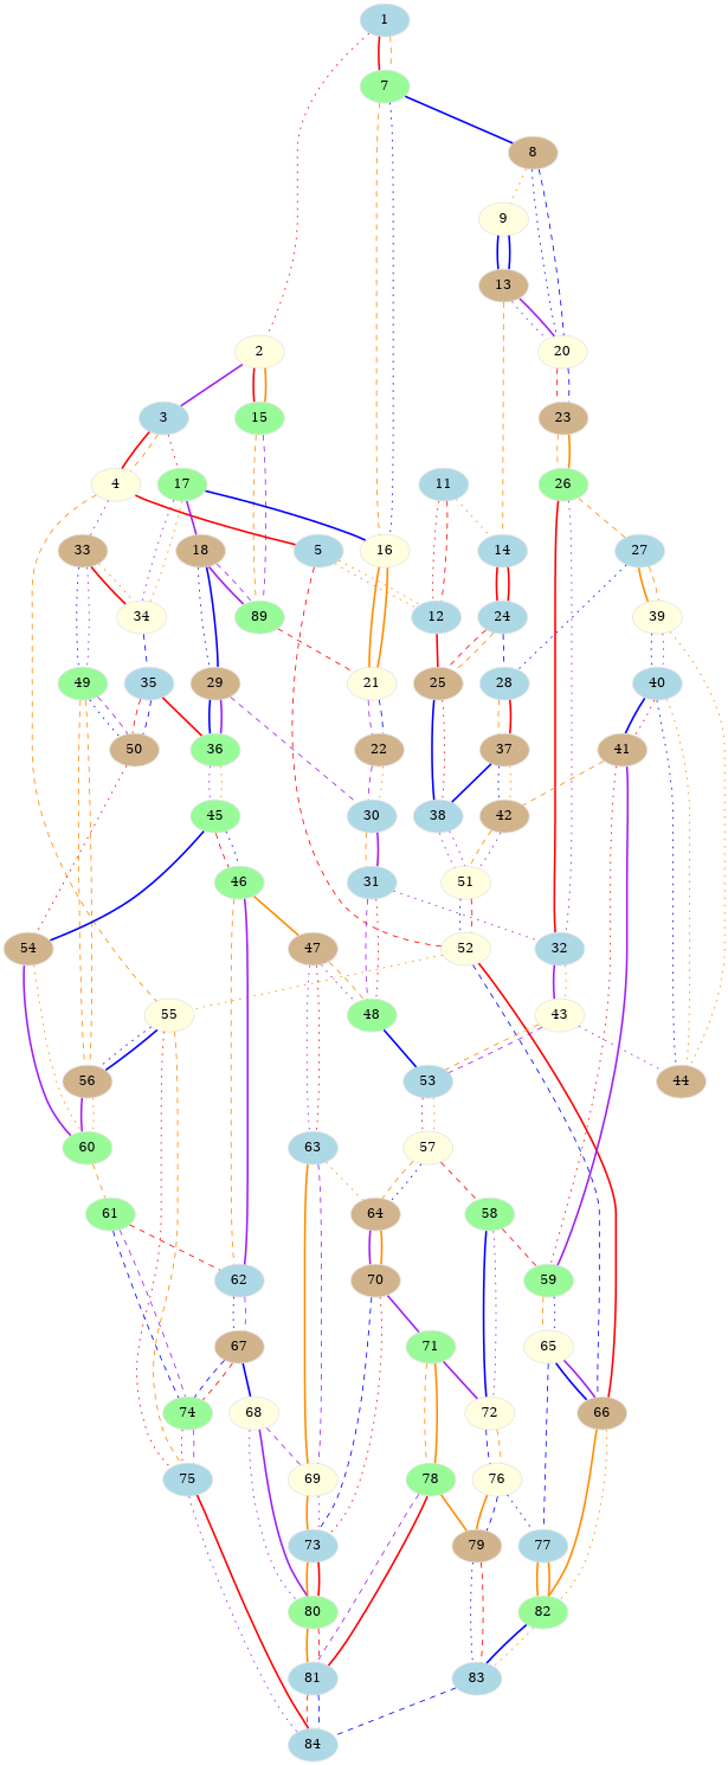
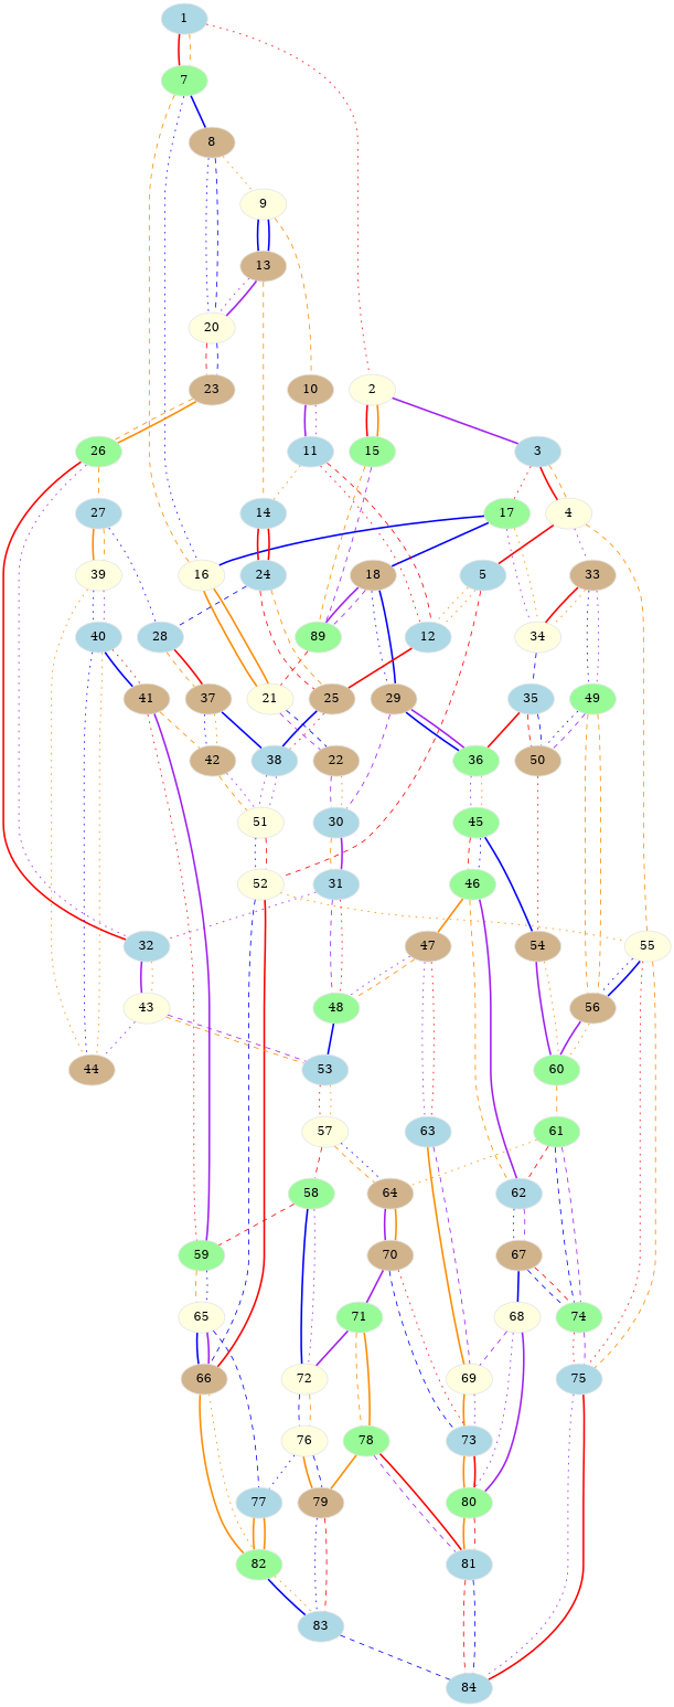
  graph {
    node [color=gray90 fillcolor=lightblue style=filled]
    edge [color=darkorange style=dashed]
    2 [fillcolor=lightyellow]
    1
    7 [fillcolor=palegreen]
    3
    15 [fillcolor=palegreen]
    8 [fillcolor=tan]
    16 [fillcolor=lightyellow]
    4 [fillcolor=lightyellow]
    17 [fillcolor=palegreen]
    n10 [fillcolor=palegreen label=89]
    5
    33 [fillcolor=tan]
    55 [fillcolor=lightyellow]
    18 [fillcolor=tan]
    34 [fillcolor=lightyellow]
    12
    52 [fillcolor=lightyellow]
    49 [fillcolor=palegreen]
    56 [fillcolor=tan]
    75
    25 [fillcolor=tan]
    66 [fillcolor=tan]
+   10 [fillcolor=tan]
    11
    9 [fillcolor=lightyellow]
    20 [fillcolor=lightyellow]
    21 [fillcolor=lightyellow]
    13 [fillcolor=tan]
    23 [fillcolor=tan]
    14
    24
    38
    28
    22 [fillcolor=tan]
    29 [fillcolor=tan]
    35
    30
    36 [fillcolor=palegreen]
    26 [fillcolor=palegreen]
    31
    27
    32
    37 [fillcolor=tan]
    51 [fillcolor=lightyellow]
    39 [fillcolor=lightyellow]
    43 [fillcolor=lightyellow]
    40
    44 [fillcolor=tan]
    42 [fillcolor=tan]
    45 [fillcolor=palegreen]
    48 [fillcolor=palegreen]
    53
    50 [fillcolor=tan]
    54 [fillcolor=tan]
    46 [fillcolor=palegreen]
    41 [fillcolor=tan]
    59 [fillcolor=palegreen]
    65 [fillcolor=lightyellow]
    57 [fillcolor=lightyellow]
    47 [fillcolor=tan]
    62
    60 [fillcolor=palegreen]
    63
    67 [fillcolor=tan]
    64 [fillcolor=tan]
    69 [fillcolor=lightyellow]
    82 [fillcolor=palegreen]
    58 [fillcolor=palegreen]
    61 [fillcolor=palegreen]
    84
    72 [fillcolor=lightyellow]
    70 [fillcolor=tan]
    76 [fillcolor=lightyellow]
    77
    74 [fillcolor=palegreen]
    68 [fillcolor=lightyellow]
    73
    71 [fillcolor=palegreen]
    83
    80 [fillcolor=palegreen]
    81
    78 [fillcolor=palegreen]
    79 [fillcolor=tan]
    2 -- 3 [color=purple style=bold]
    2 -- 15 [color=red style=bold]
    2 -- 15 [style=bold]
    1 -- 2 [color=red style=dotted]
    1 -- 7 [color=red style=bold]
    1 -- 7
    7 -- 8 [color=blue style=bold]
    7 -- 16
    7 -- 16 [color=blue style=dotted]
    3 -- 4 [color=red style=bold]
    3 -- 4
    3 -- 17 [color=red style=dotted]
    15 -- n10
    15 -- n10 [color=purple]
    8 -- 9 [style=dotted]
    8 -- 20 [color=blue style=dotted]
    8 -- 20 [color=blue]
    16 -- 21 [style=bold]
    16 -- 21 [style=bold]
    4 -- 5 [color=red style=bold]
    4 -- 33 [color=purple style=dotted]
    4 -- 55
    17 -- 16 [color=blue style=bold]
-   17 -- 18 [color=purple style=bold]
+   17 -- 18 [color=blue style=bold]
    17 -- 34 [color=purple style=dotted]
    17 -- 34 [style=dotted]
    n10 -- 21 [color=red]
    5 -- 12 [style=dotted]
    5 -- 12 [style=dotted]
    5 -- 52 [color=red]
    33 -- 34 [color=red style=bold]
    33 -- 34 [style=dotted]
    33 -- 49 [color=blue style=dotted]
    33 -- 49 [color=purple style=dotted]
    55 -- 56 [color=blue style=dotted]
    55 -- 56 [color=blue style=bold]
    55 -- 75 [color=red style=dotted]
    55 -- 75
    18 -- n10 [color=purple style=bold]
    18 -- n10 [color=purple]
    18 -- 29 [color=blue style=dotted]
    18 -- 29 [color=blue style=bold]
    34 -- 35 [color=blue]
    12 -- 25 [color=red style=bold]
    52 -- 55 [style=dotted]
    52 -- 66 [color=blue]
    52 -- 66 [color=red style=bold]
    49 -- 56
    49 -- 56
    49 -- 50 [color=blue style=dotted]
    49 -- 50 [color=purple]
    56 -- 60 [color=purple style=bold]
    56 -- 60 [style=dotted]
    75 -- 84 [color=purple style=dotted]
    75 -- 84 [color=red style=bold]
    25 -- 38 [color=blue style=bold]
    25 -- 38 [color=red style=dotted]
    66 -- 82 [style=bold]
    66 -- 82 [style=dotted]
+   10 -- 11 [color=purple style=bold]
+   10 -- 11 [color=purple style=dotted]
    11 -- 12 [color=red style=dotted]
    11 -- 12 [color=red]
    11 -- 14 [style=dotted]
+   9 -- 10
    9 -- 13 [color=blue style=bold]
    9 -- 13 [color=blue style=bold]
    20 -- 23 [color=red]
    20 -- 23 [color=blue]
    21 -- 22 [color=purple]
    21 -- 22 [color=blue]
    13 -- 20 [color=purple style=dotted]
    13 -- 20 [color=purple style=bold]
    13 -- 14
    23 -- 26
    23 -- 26 [style=bold]
    14 -- 24 [color=red style=bold]
    14 -- 24 [color=red style=bold]
    24 -- 25 [color=red]
    24 -- 25
    24 -- 28 [color=blue]
    38 -- 51 [color=purple style=dotted]
    38 -- 51 [color=purple style=dotted]
    28 -- 37
    28 -- 37 [color=red style=bold]
    22 -- 30 [color=purple]
    22 -- 30 [style=dotted]
    29 -- 30 [color=purple]
    29 -- 36 [color=blue style=bold]
    29 -- 36 [color=purple style=bold]
    35 -- 36 [color=red style=bold]
    35 -- 50 [color=red]
    35 -- 50 [color=blue]
    30 -- 31
    30 -- 31 [color=purple style=bold]
    36 -- 45 [color=purple style=dotted]
    36 -- 45 [style=dotted]
    26 -- 27
    26 -- 32 [color=red style=bold]
    26 -- 32 [color=purple style=dotted]
    31 -- 32 [color=purple style=dotted]
    31 -- 48 [color=purple]
    31 -- 48 [color=red style=dotted]
    27 -- 28 [color=blue style=dotted]
    27 -- 39 [style=bold]
    27 -- 39
    32 -- 43 [color=purple style=bold]
    32 -- 43 [style=dotted]
    37 -- 38 [color=blue style=bold]
    37 -- 42 [color=blue style=dotted]
    37 -- 42 [style=dotted]
    51 -- 52 [color=blue style=dotted]
    51 -- 52 [color=red]
    39 -- 40 [color=blue style=dotted]
    39 -- 40 [color=purple style=dotted]
    39 -- 44 [style=dotted]
    43 -- 44 [color=purple style=dotted]
    43 -- 53
    43 -- 53 [color=purple]
    40 -- 44 [color=blue style=dotted]
    40 -- 44 [style=dotted]
    40 -- 41 [color=blue style=bold]
    40 -- 41 [color=red style=dotted]
    42 -- 51
    42 -- 51 [color=purple style=dotted]
    45 -- 54 [color=blue style=bold]
    45 -- 46 [color=red]
    45 -- 46 [color=blue style=dotted]
    48 -- 53 [color=blue style=bold]
    53 -- 57 [color=red style=dotted]
    53 -- 57 [style=dotted]
    50 -- 54 [color=red style=dotted]
    54 -- 60 [color=purple style=bold]
    54 -- 60 [style=dotted]
    46 -- 47 [style=bold]
    46 -- 62
    46 -- 62 [color=purple style=bold]
    41 -- 42
    41 -- 59 [color=red style=dotted]
    41 -- 59 [color=purple style=bold]
    59 -- 65
    59 -- 65 [color=blue style=dotted]
    65 -- 66 [color=blue style=bold]
    65 -- 66 [color=purple style=bold]
    65 -- 77 [color=blue]
    57 -- 64
    57 -- 64 [color=blue style=dotted]
    57 -- 58 [color=red]
    47 -- 48 [color=purple style=dotted]
    47 -- 48
    47 -- 63 [color=purple style=dotted]
    47 -- 63 [color=red style=dotted]
    62 -- 67 [color=blue style=dotted]
    62 -- 67 [color=purple]
    60 -- 61
-   63 -- 64 [style=dotted]
+   61 -- 64 [style=dotted]
    63 -- 69 [style=bold]
    63 -- 69 [color=purple]
    67 -- 74 [color=blue]
    67 -- 74 [color=red]
    67 -- 68 [color=blue style=bold]
    64 -- 70 [color=purple style=bold]
    64 -- 70 [style=bold]
    69 -- 73 [style=bold]
    69 -- 73 [color=purple style=dotted]
    82 -- 83 [color=blue style=bold]
    82 -- 83 [style=dotted]
    58 -- 59 [color=red]
    58 -- 72 [color=blue style=bold]
    58 -- 72 [color=purple style=dotted]
    61 -- 62 [color=red]
    61 -- 74 [color=blue]
    61 -- 74 [color=purple]
    72 -- 76 [color=blue]
    72 -- 76
    70 -- 73 [color=blue]
    70 -- 73 [color=red style=dotted]
    70 -- 71 [color=purple style=bold]
    76 -- 77 [color=blue style=dotted]
    76 -- 79 [style=bold]
    76 -- 79 [color=blue]
    77 -- 82 [style=bold]
    77 -- 82 [style=bold]
    74 -- 75 [color=red style=dotted]
    74 -- 75 [color=purple]
    68 -- 69 [color=purple]
    68 -- 80 [color=purple style=dotted]
    68 -- 80 [color=purple style=bold]
    73 -- 80 [style=bold]
    73 -- 80 [color=red style=bold]
    71 -- 72 [color=purple style=bold]
    71 -- 78
    71 -- 78 [style=bold]
    83 -- 84 [color=blue]
    80 -- 81 [style=bold]
    80 -- 81 [color=red]
    81 -- 84 [color=red]
    81 -- 84 [color=blue]
    78 -- 81 [color=purple]
    78 -- 81 [color=red style=bold]
    78 -- 79 [style=bold]
    79 -- 83 [color=blue style=dotted]
    79 -- 83 [color=red]
  }
